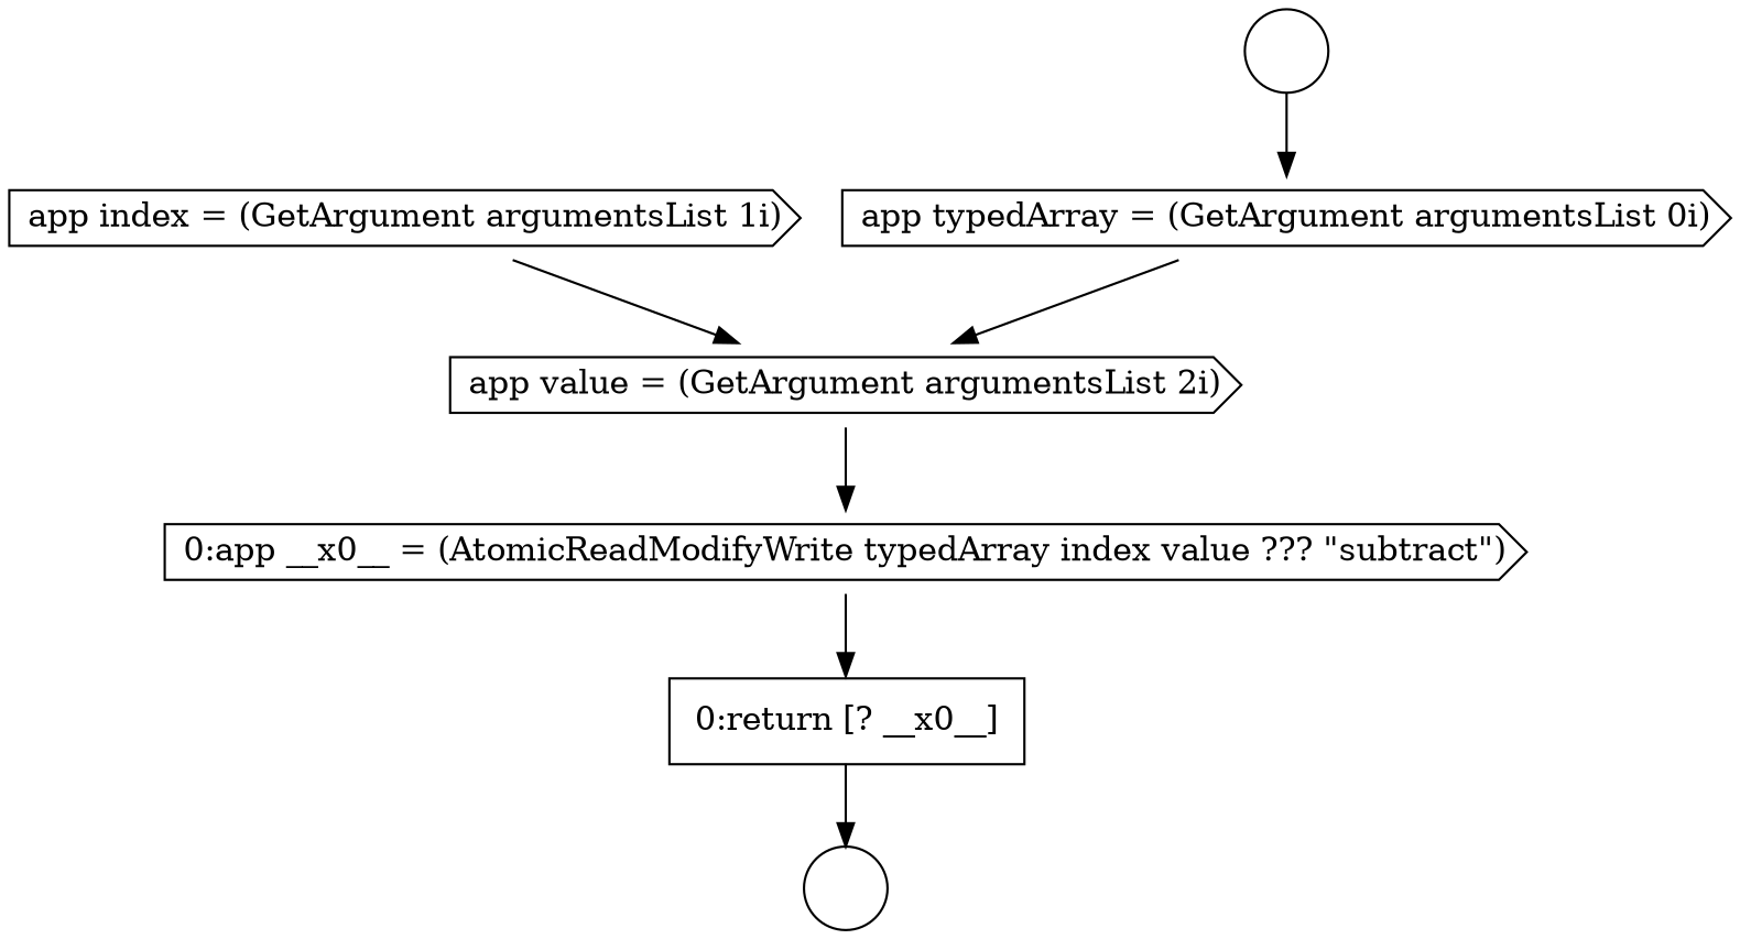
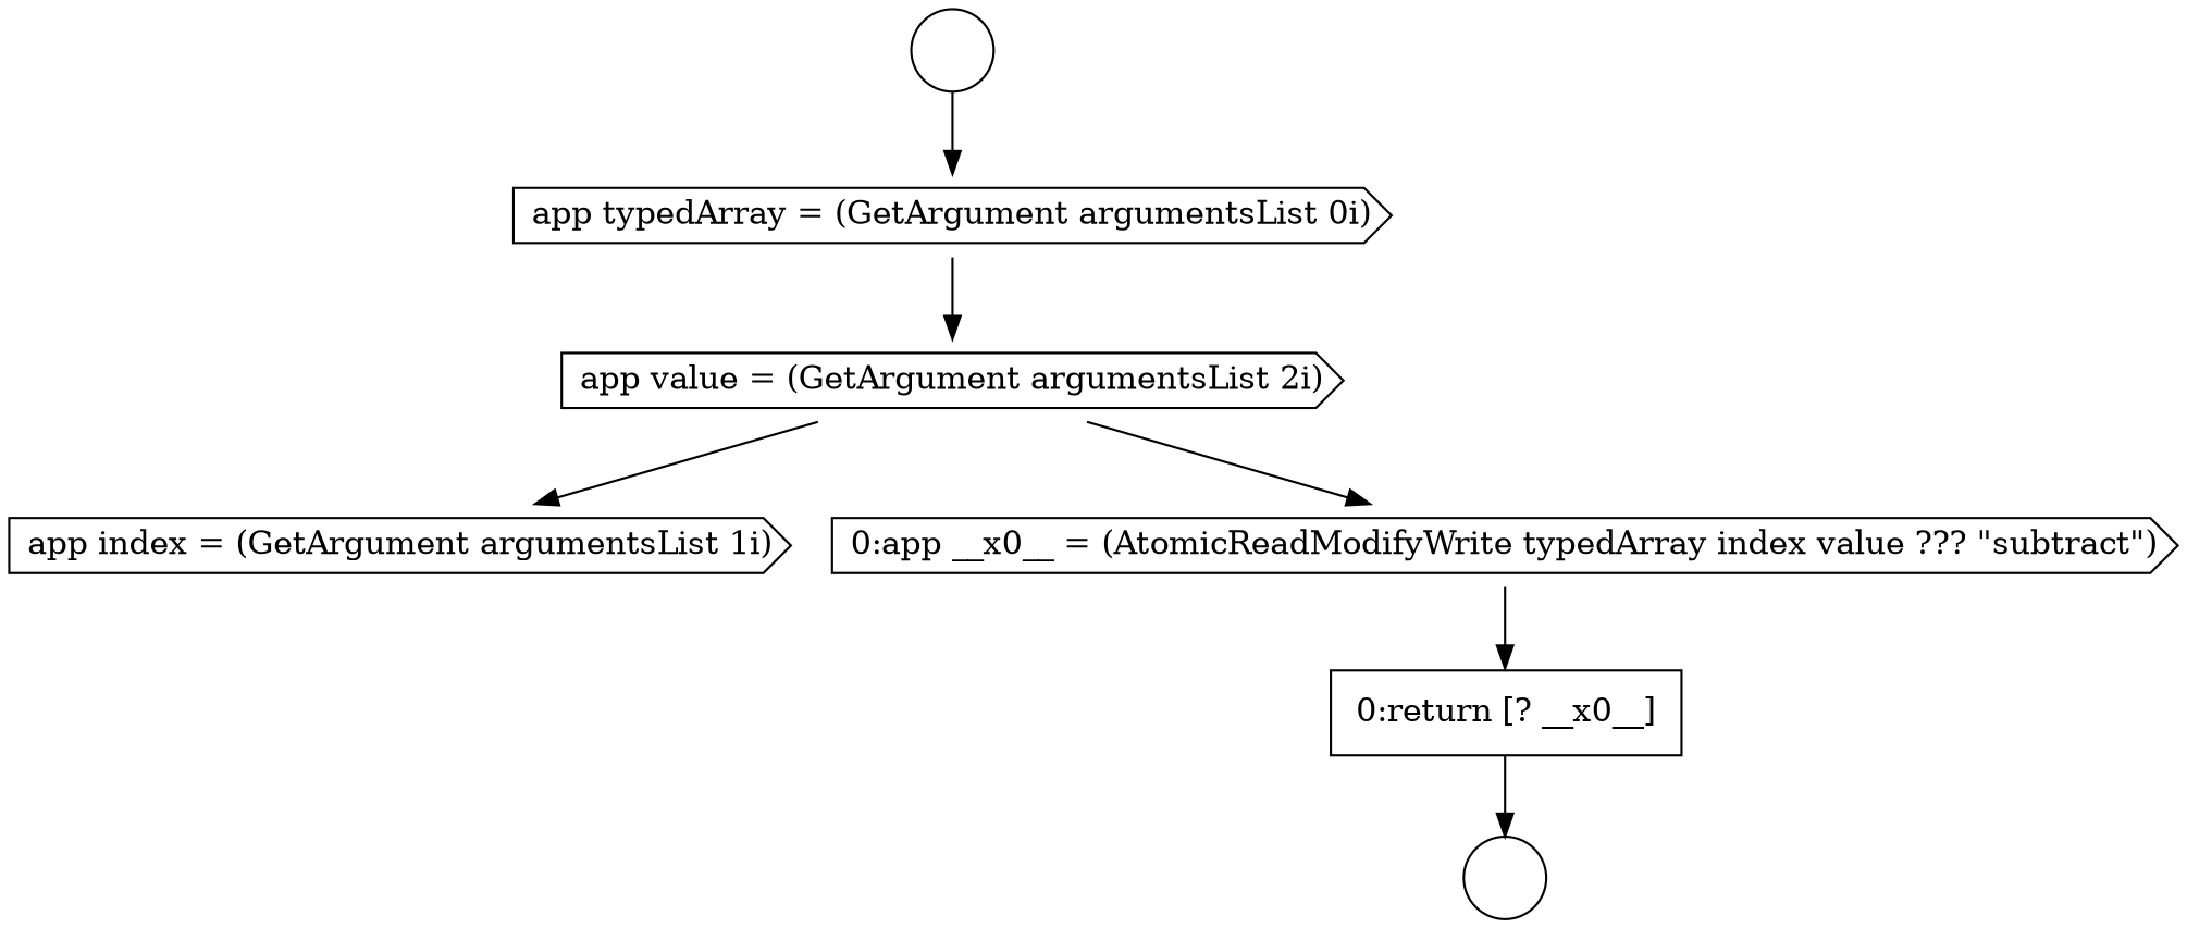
  digraph {
    fontname="DejaVu Serif"
    node [color=black fillcolor=white fontname="DejaVu Serif" shape=cds style=filled]
    edge [color=black fontname="DejaVu Serif"]
    n1 [label=<<font color="black">app typedArray = (GetArgument argumentsList 0i)</font>>]
    n2 [label=<<font color="black">app value = (GetArgument argumentsList 2i)</font>>]
    n3 [label=<<font color="black">app index = (GetArgument argumentsList 1i)</font>>]
    n4 [label=<<font color="black">0:app __x0__ = (AtomicReadModifyWrite typedArray index value ??? &quot;subtract&quot;)</font>>]
    n5 [label=<<font color="black">     <table border="0" cellborder="1" cellspacing="0" cellpadding="10">       <tr><td align="left">0:return [? __x0__]</td></tr>     </table>   </font>> margin=0 shape=none]
    n6 [label=" " shape=circle]
    n7 [label=" " shape=circle]
    n1 -> n2
    n2 -> n4
-   n3 -> n2
+   n2 -> n3
    n4 -> n5
    n5 -> n6
    n7 -> n1
  }
